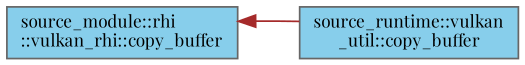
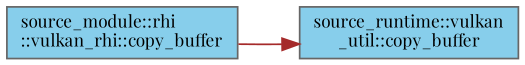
  digraph {
    rankdir=LR
    fontname="Playfair Display"
    node [fillcolor=skyblue fontname="Playfair Display" fontsize=10 shape=box style=filled]
    n1 [color=gray40 fontcolor=black height=0.2 label="source_module::rhi\l::vulkan_rhi::copy_buffer" width=0.4]
    n2 [color=grey40 height=0.2 label="source_runtime::vulkan\l_util::copy_buffer" width=0.4]
-   n2 -> n1 [color=brown fontname="Playfair Display" fontsize=10 labelfontname=Helvetica labelfontsize=10 style=solid]
+   n1 -> n2 [color=brown fontname="Playfair Display" fontsize=10 labelfontname=Helvetica labelfontsize=10 style=solid]
  }
